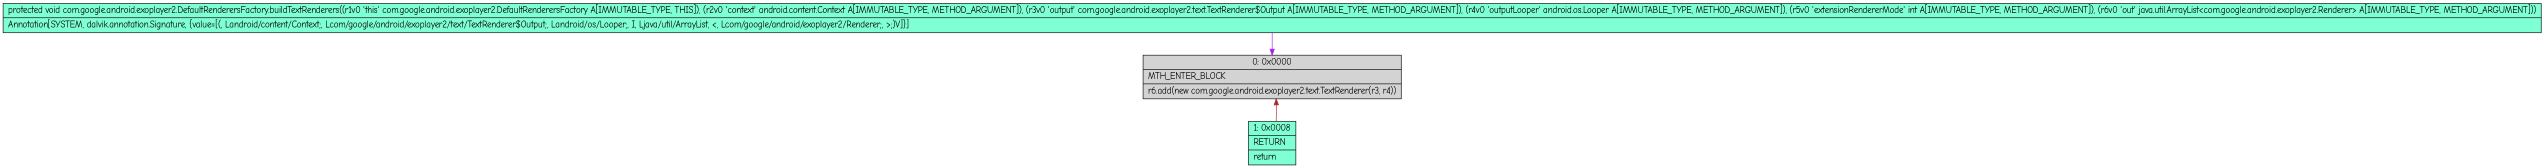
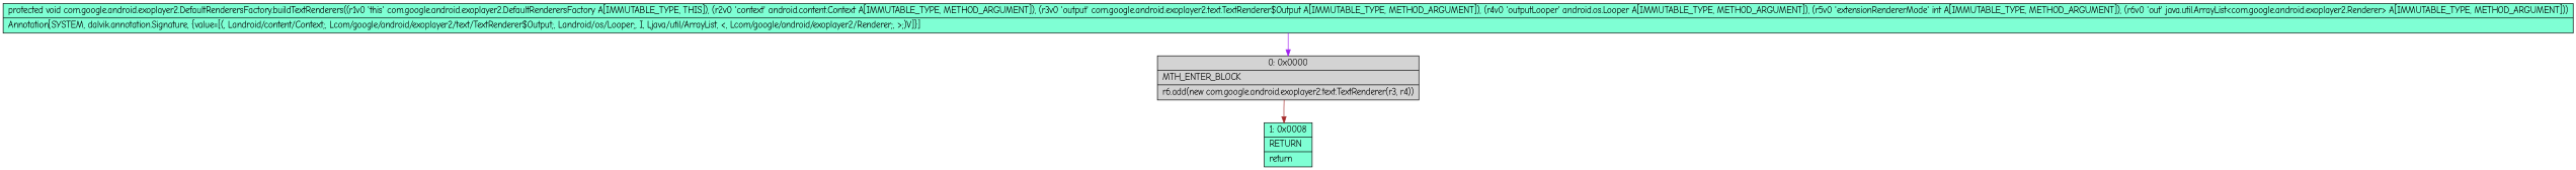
  digraph {
    fontname="Comic Neue"
    node [shape=record style=filled fillcolor=aquamarine fontname="Comic Neue"]
    edge [fontname="Comic Neue"]
    n1 [label="{0\:\ 0x0000|MTH_ENTER_BLOCK\l|r6.add(new com.google.android.exoplayer2.text.TextRenderer(r3, r4))\l}" fillcolor=lightgrey]
    n2 [label="{1\:\ 0x0008|RETURN\l|return\l}"]
    n3 [label="{protected void com.google.android.exoplayer2.DefaultRenderersFactory.buildTextRenderers((r1v0 'this' com.google.android.exoplayer2.DefaultRenderersFactory A[IMMUTABLE_TYPE, THIS]), (r2v0 'context' android.content.Context A[IMMUTABLE_TYPE, METHOD_ARGUMENT]), (r3v0 'output' com.google.android.exoplayer2.text.TextRenderer$Output A[IMMUTABLE_TYPE, METHOD_ARGUMENT]), (r4v0 'outputLooper' android.os.Looper A[IMMUTABLE_TYPE, METHOD_ARGUMENT]), (r5v0 'extensionRendererMode' int A[IMMUTABLE_TYPE, METHOD_ARGUMENT]), (r6v0 'out' java.util.ArrayList\<com.google.android.exoplayer2.Renderer\> A[IMMUTABLE_TYPE, METHOD_ARGUMENT]))  | Annotation[SYSTEM, dalvik.annotation.Signature, \{value=[(, Landroid\/content\/Context;, Lcom\/google\/android\/exoplayer2\/text\/TextRenderer$Output;, Landroid\/os\/Looper;, I, Ljava\/util\/ArrayList, \<, Lcom\/google\/android\/exoplayer2\/Renderer;, \>;)V]\}]\l}"]
-   n2 -> n1 [color=brown]
+   n1 -> n2 [color=brown]
    n3 -> n1 [color=purple]
  }
